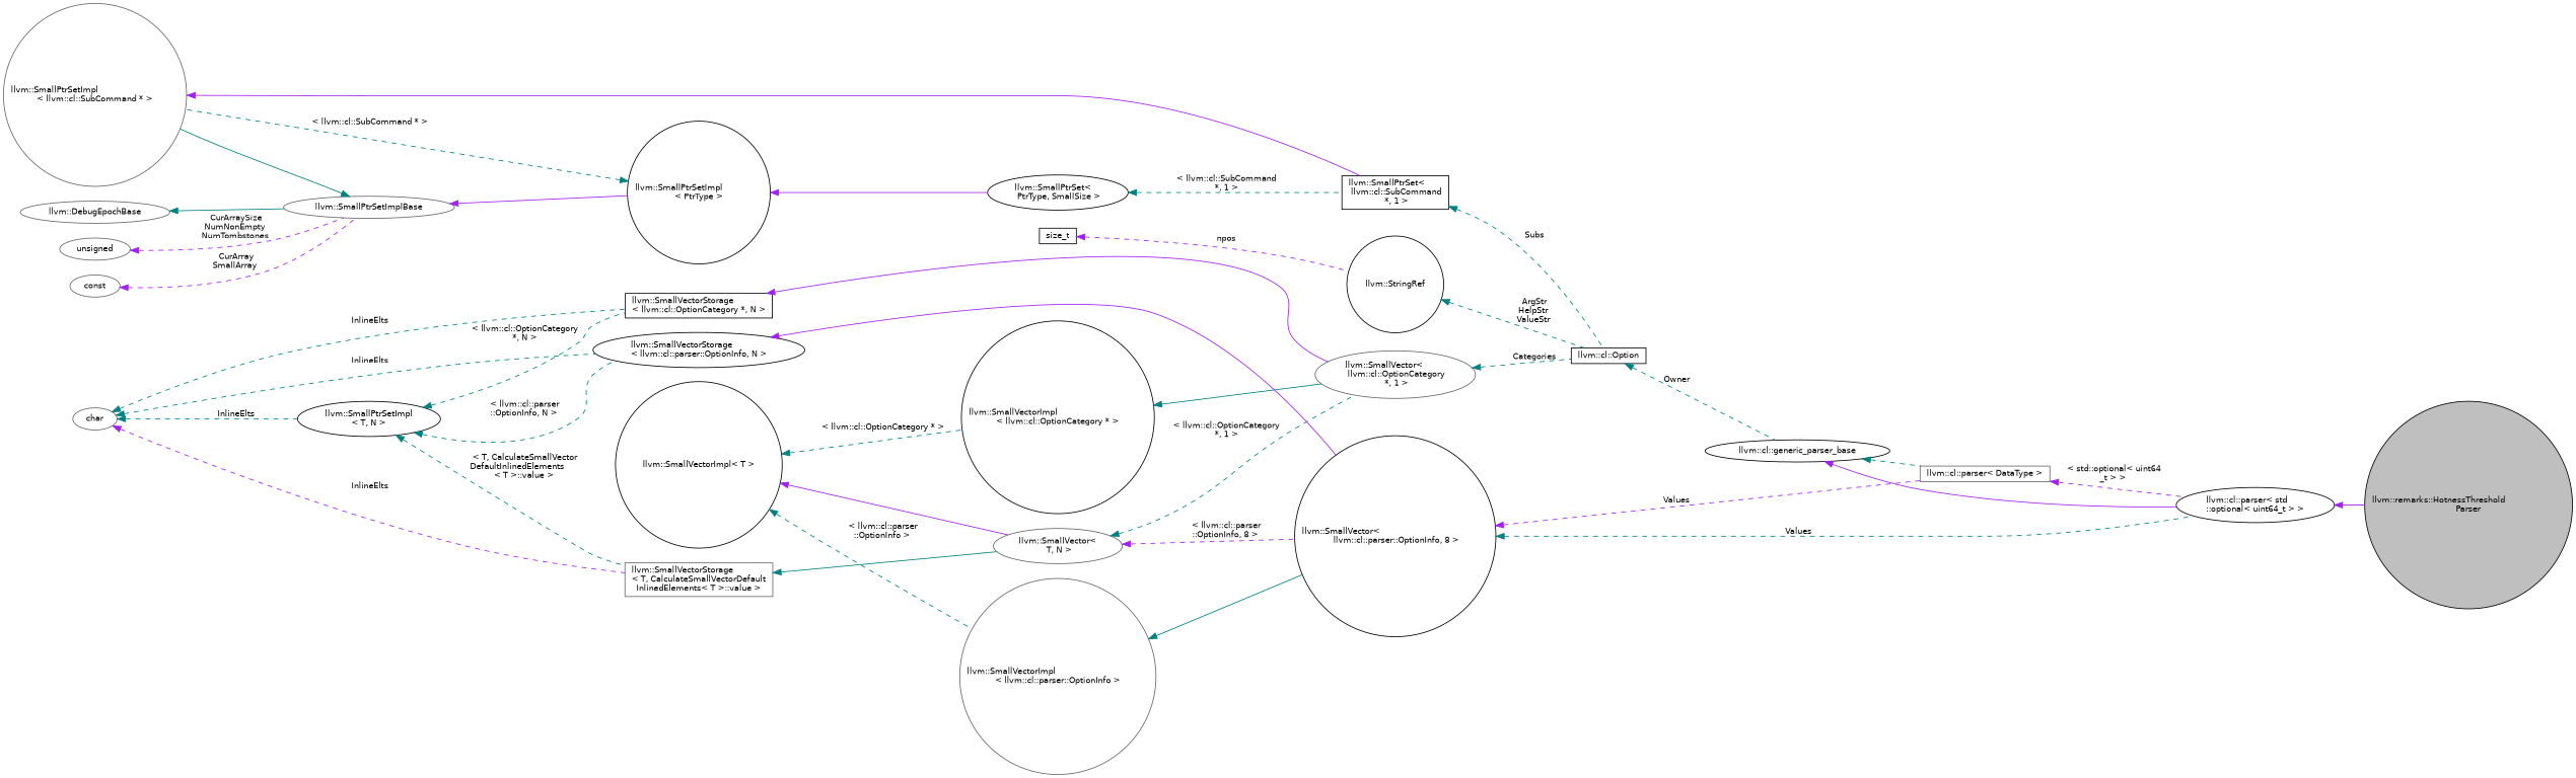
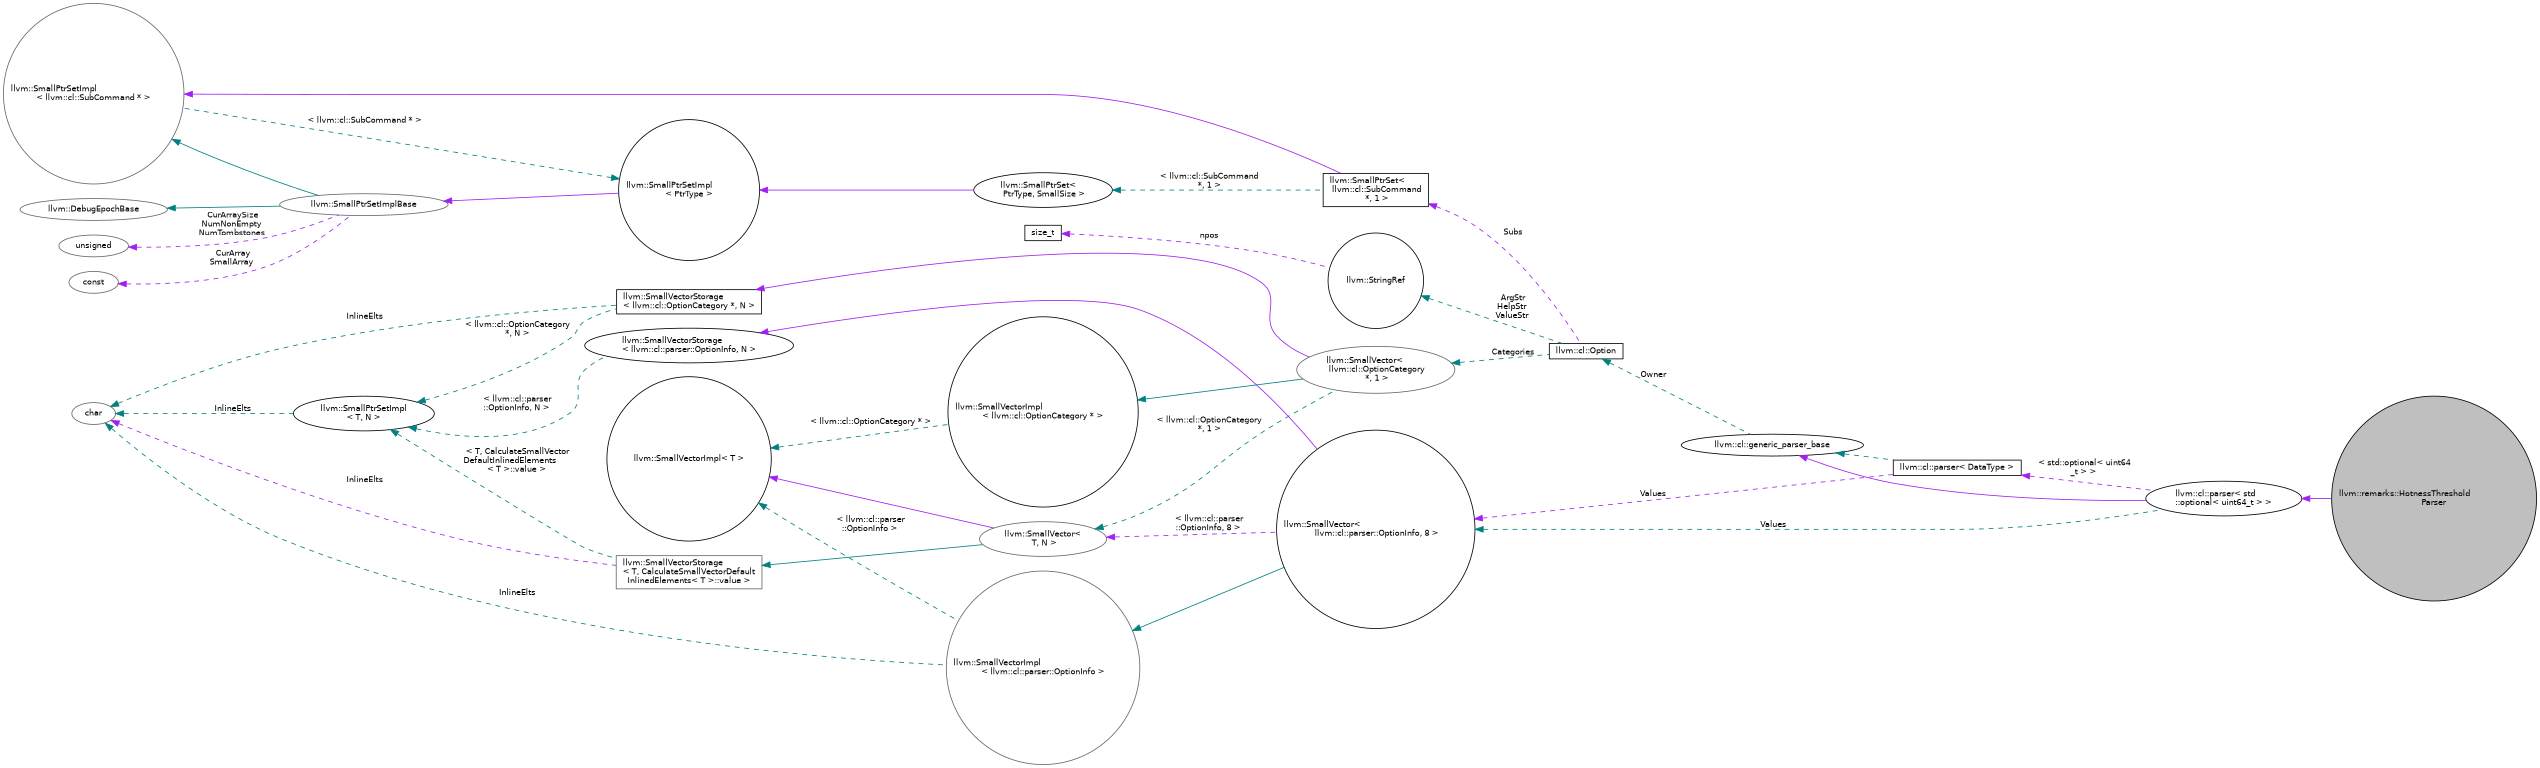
  digraph {
    rankdir=LR
    node [color=black fontname=Helvetica fontsize=10 shape=ellipse]
    edge [color=teal dir=back fontname=Helvetica fontsize=10 labelfontname=Helvetica labelfontsize=10 style=dashed]
    n1 [fillcolor=grey75 fontcolor=black height=0.2 label="llvm::remarks::HotnessThreshold\lParser" shape=circle style=filled width=0.4]
    n2 [height=0.2 label="llvm::cl::parser\< std\l::optional\< uint64_t \> \>" width=0.4]
    n3 [height=0.2 label="llvm::cl::generic_parser_base" width=0.4]
-   n4 [color=gray40 height=0.2 label="llvm::cl::parser\< DataType \>" shape=box width=0.4]
+   n4 [height=0.2 label="llvm::cl::parser\< DataType \>" shape=box width=0.4]
    n5 [height=0.2 label="llvm::cl::Option" shape=box width=0.4]
    n6 [height=0.2 label="llvm::SmallPtrSet\<\l llvm::cl::SubCommand\l *, 1 \>" shape=box width=0.4]
    n7 [color=gray40 height=0.2 label="llvm::SmallPtrSetImpl\l\< llvm::cl::SubCommand * \>" shape=circle width=0.4]
    n8 [color=gray40 height=0.2 label="llvm::SmallPtrSetImplBase" width=0.4]
    n9 [height=0.2 label="llvm::SmallPtrSetImpl\l\< PtrType \>" shape=circle width=0.4]
    n10 [height=0.2 label="llvm::SmallPtrSet\<\l PtrType, SmallSize \>" width=0.4]
    n11 [color=gray40 height=0.2 label="llvm::DebugEpochBase" width=0.4]
    n12 [color=gray40 height=0.2 label=unsigned width=0.4]
    n13 [color=gray40 height=0.2 label=const width=0.4]
    n14 [color=gray40 height=0.2 label="llvm::SmallVector\<\l llvm::cl::OptionCategory\l *, 1 \>" width=0.4]
    n15 [height=0.2 label="llvm::SmallVectorImpl\l\< llvm::cl::OptionCategory * \>" shape=circle width=0.4]
    n16 [height=0.2 label="llvm::SmallVectorImpl\< T \>" shape=circle width=0.4]
    n17 [color=gray40 height=0.2 label="llvm::SmallVector\<\l T, N \>" width=0.4]
    n18 [color=gray40 height=0.2 label="llvm::SmallVectorImpl\l\< llvm::cl::parser::OptionInfo \>" shape=circle width=0.4]
    n19 [height=0.2 label="llvm::SmallVector\<\l llvm::cl::parser::OptionInfo, 8 \>" shape=circle width=0.4]
    n20 [height=0.2 label="llvm::SmallVectorStorage\l\< llvm::cl::OptionCategory *, N \>" shape=box width=0.4]
    n21 [color=gray40 height=0.2 label=char width=0.4]
    n22 [height=0.2 label="llvm::SmallPtrSetImpl\l\< T, N \>" width=0.4]
    n23 [color=gray40 height=0.2 label="llvm::SmallVectorStorage\l\< T, CalculateSmallVectorDefault\lInlinedElements\< T \>::value \>" shape=box width=0.4]
    n24 [height=0.2 label="llvm::SmallVectorStorage\l\< llvm::cl::parser::OptionInfo, N \>" width=0.4]
    n25 [height=0.2 label="llvm::StringRef" shape=circle width=0.4]
    n26 [height=0.2 label=size_t shape=box width=0.4]
    n2 -> n1 [color=purple style=solid]
    n3 -> n2 [color=purple style=solid]
    n3 -> n4
    n4 -> n2 [color=purple label=" \< std::optional\< uint64\l_t \> \>"]
    n5 -> n3 [label=" Owner"]
-   n6 -> n5 [label=" Subs"]
+   n6 -> n5 [color=purple label=" Subs"]
    n7 -> n6 [color=purple style=solid]
-   n8 -> n7 [style=solid]
+   n7 -> n8 [style=solid]
    n8 -> n9 [color=purple style=solid]
    n9 -> n7 [label=" \< llvm::cl::SubCommand * \>"]
    n9 -> n10 [color=purple style=solid]
    n10 -> n6 [label=" \< llvm::cl::SubCommand\l *, 1 \>"]
    n11 -> n8 [style=solid]
    n12 -> n8 [color=purple label=" CurArraySize\nNumNonEmpty\nNumTombstones"]
    n13 -> n8 [color=purple label=" CurArray\nSmallArray"]
    n14 -> n5 [label=" Categories"]
    n15 -> n14 [style=solid]
    n16 -> n15 [label=" \< llvm::cl::OptionCategory * \>"]
    n16 -> n17 [color=purple style=solid]
    n16 -> n18 [label=" \< llvm::cl::parser\l::OptionInfo \>"]
    n17 -> n14 [label=" \< llvm::cl::OptionCategory\l *, 1 \>"]
    n17 -> n19 [color=purple label=" \< llvm::cl::parser\l::OptionInfo, 8 \>"]
    n18 -> n19 [style=solid]
    n19 -> n2 [label=" Values"]
    n19 -> n4 [color=purple label=" Values"]
    n20 -> n14 [color=purple style=solid]
    n21 -> n20 [label=" InlineElts"]
    n21 -> n22 [label=" InlineElts"]
    n21 -> n23 [color=purple label=" InlineElts"]
-   n21 -> n24 [label=" InlineElts"]
+   n21 -> n18 [label=" InlineElts"]
    n22 -> n20 [label=" \< llvm::cl::OptionCategory\l *, N \>"]
    n22 -> n23 [label=" \< T, CalculateSmallVector\lDefaultInlinedElements\l\< T \>::value \>"]
    n22 -> n24 [label=" \< llvm::cl::parser\l::OptionInfo, N \>"]
    n23 -> n17 [style=solid]
    n24 -> n19 [color=purple style=solid]
    n25 -> n5 [label=" ArgStr\nHelpStr\nValueStr"]
    n26 -> n25 [color=purple label=" npos"]
  }
